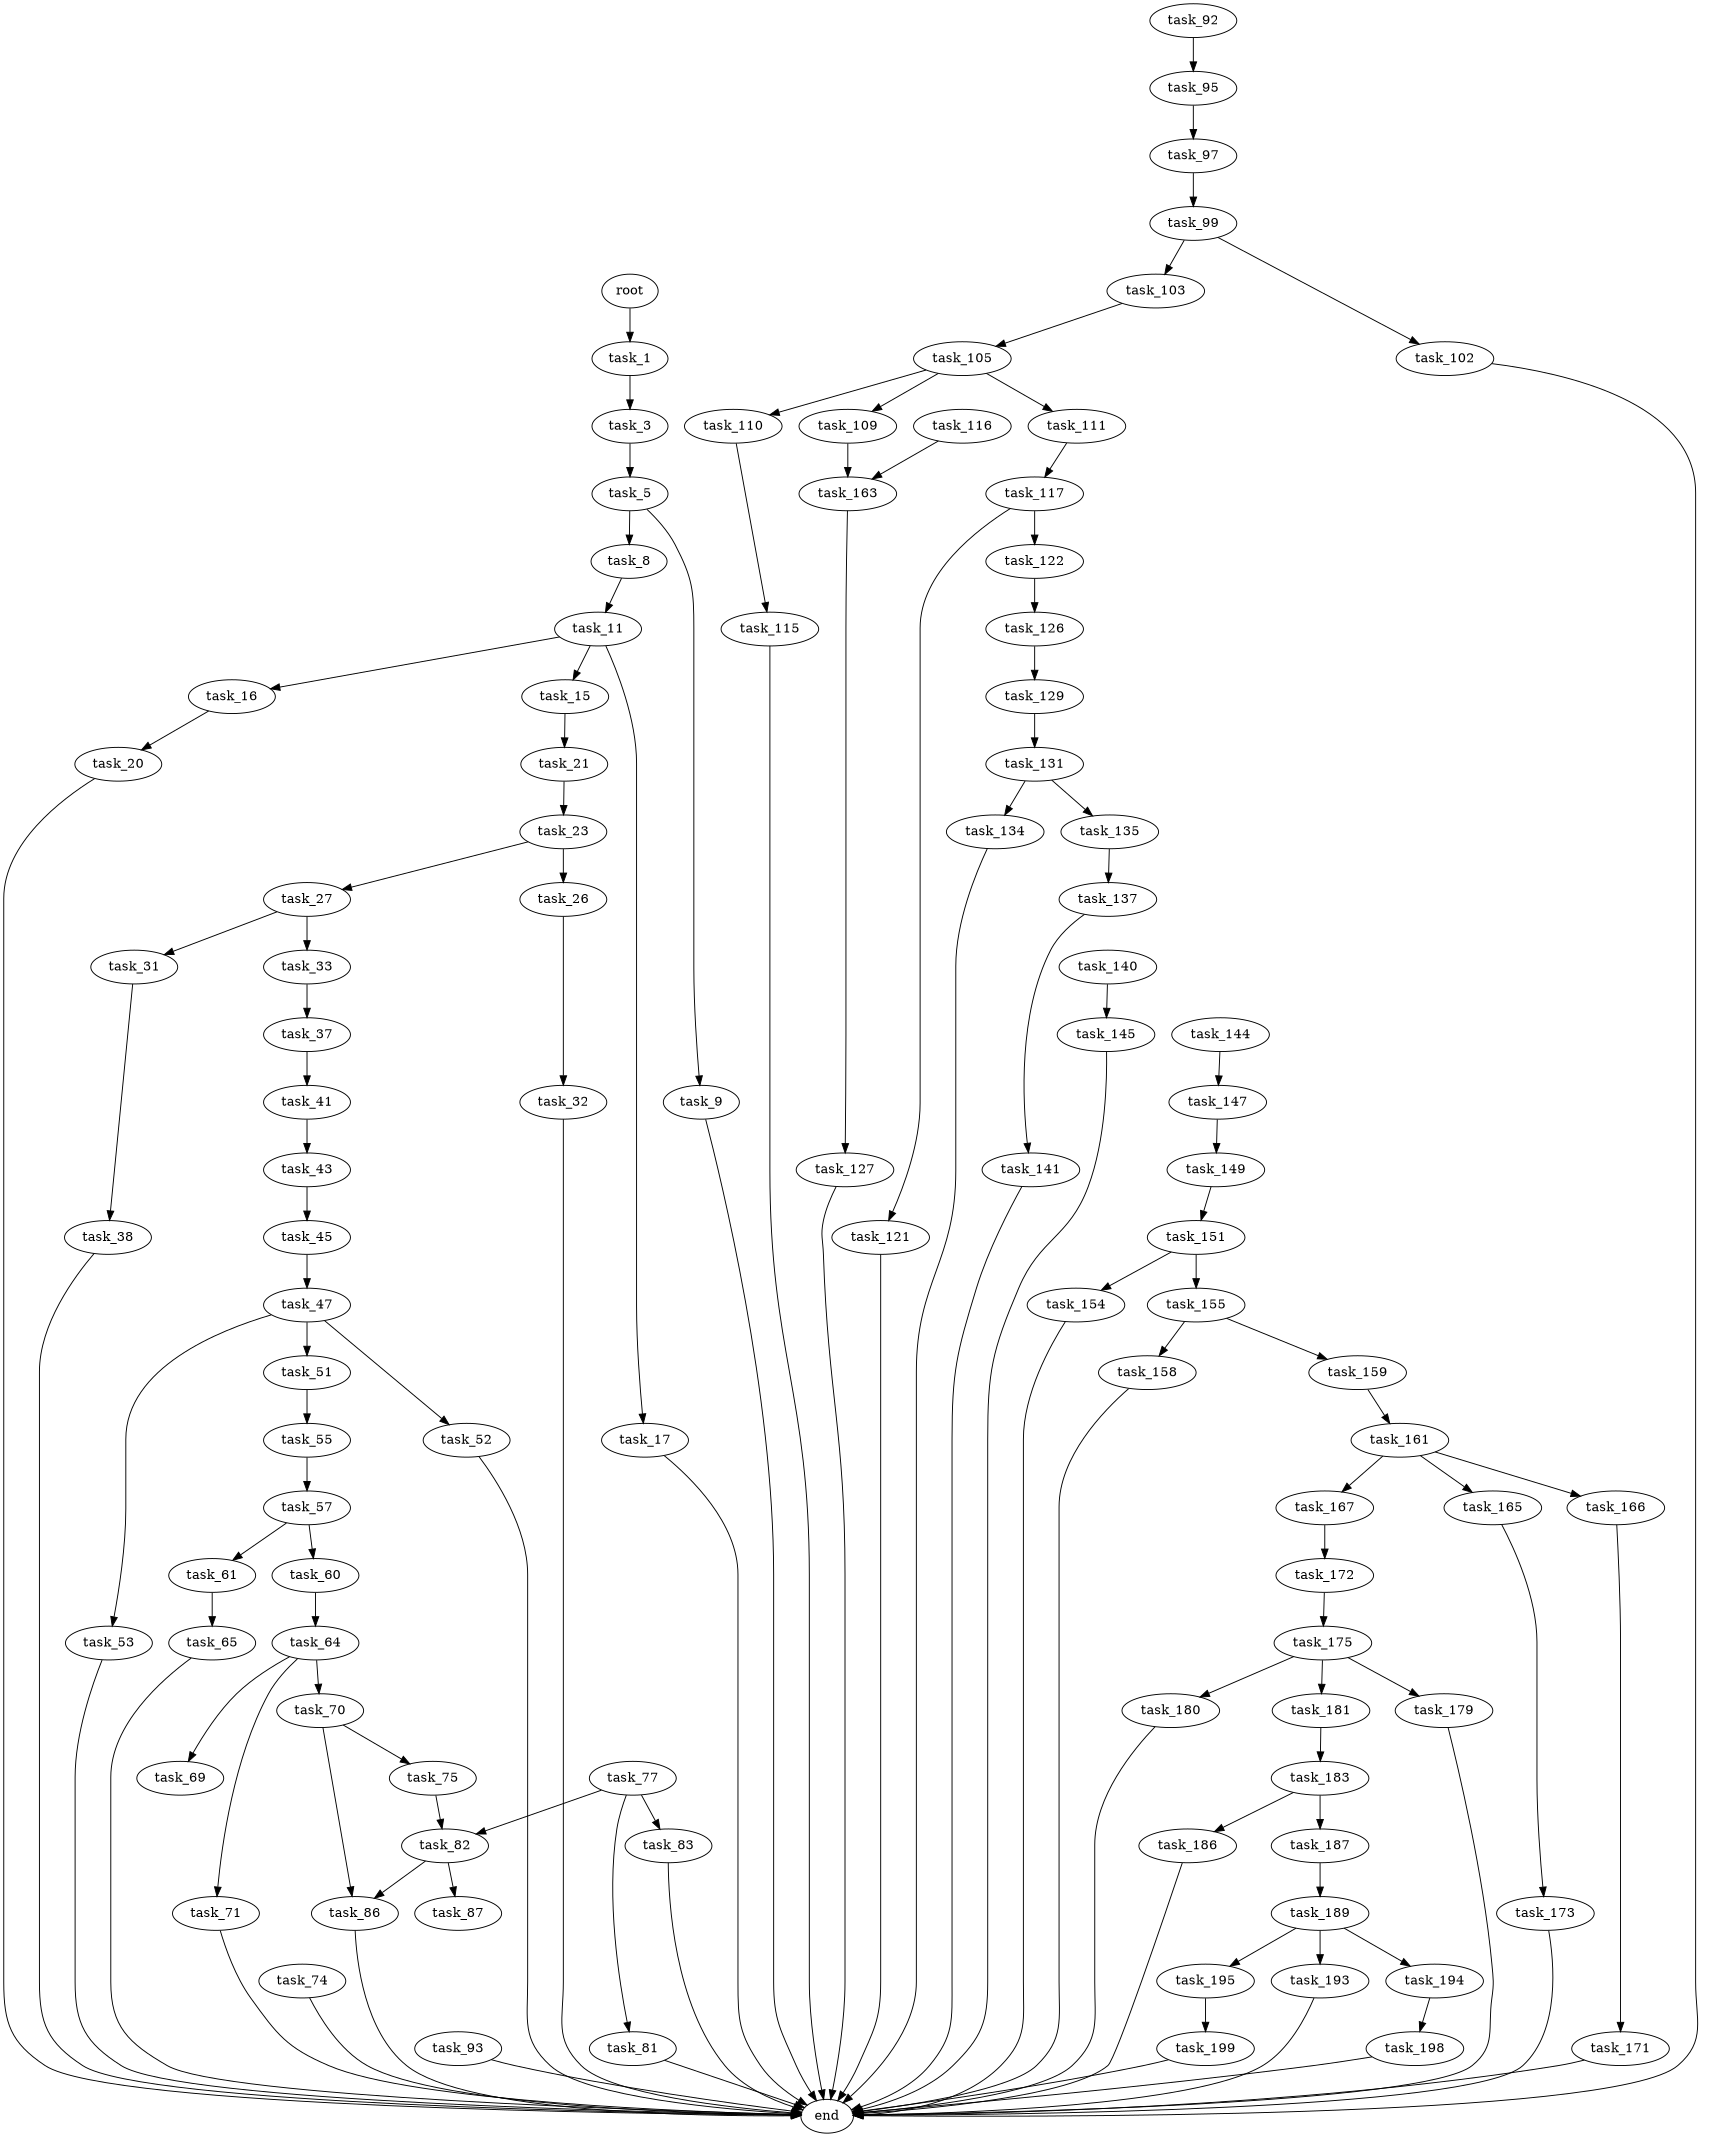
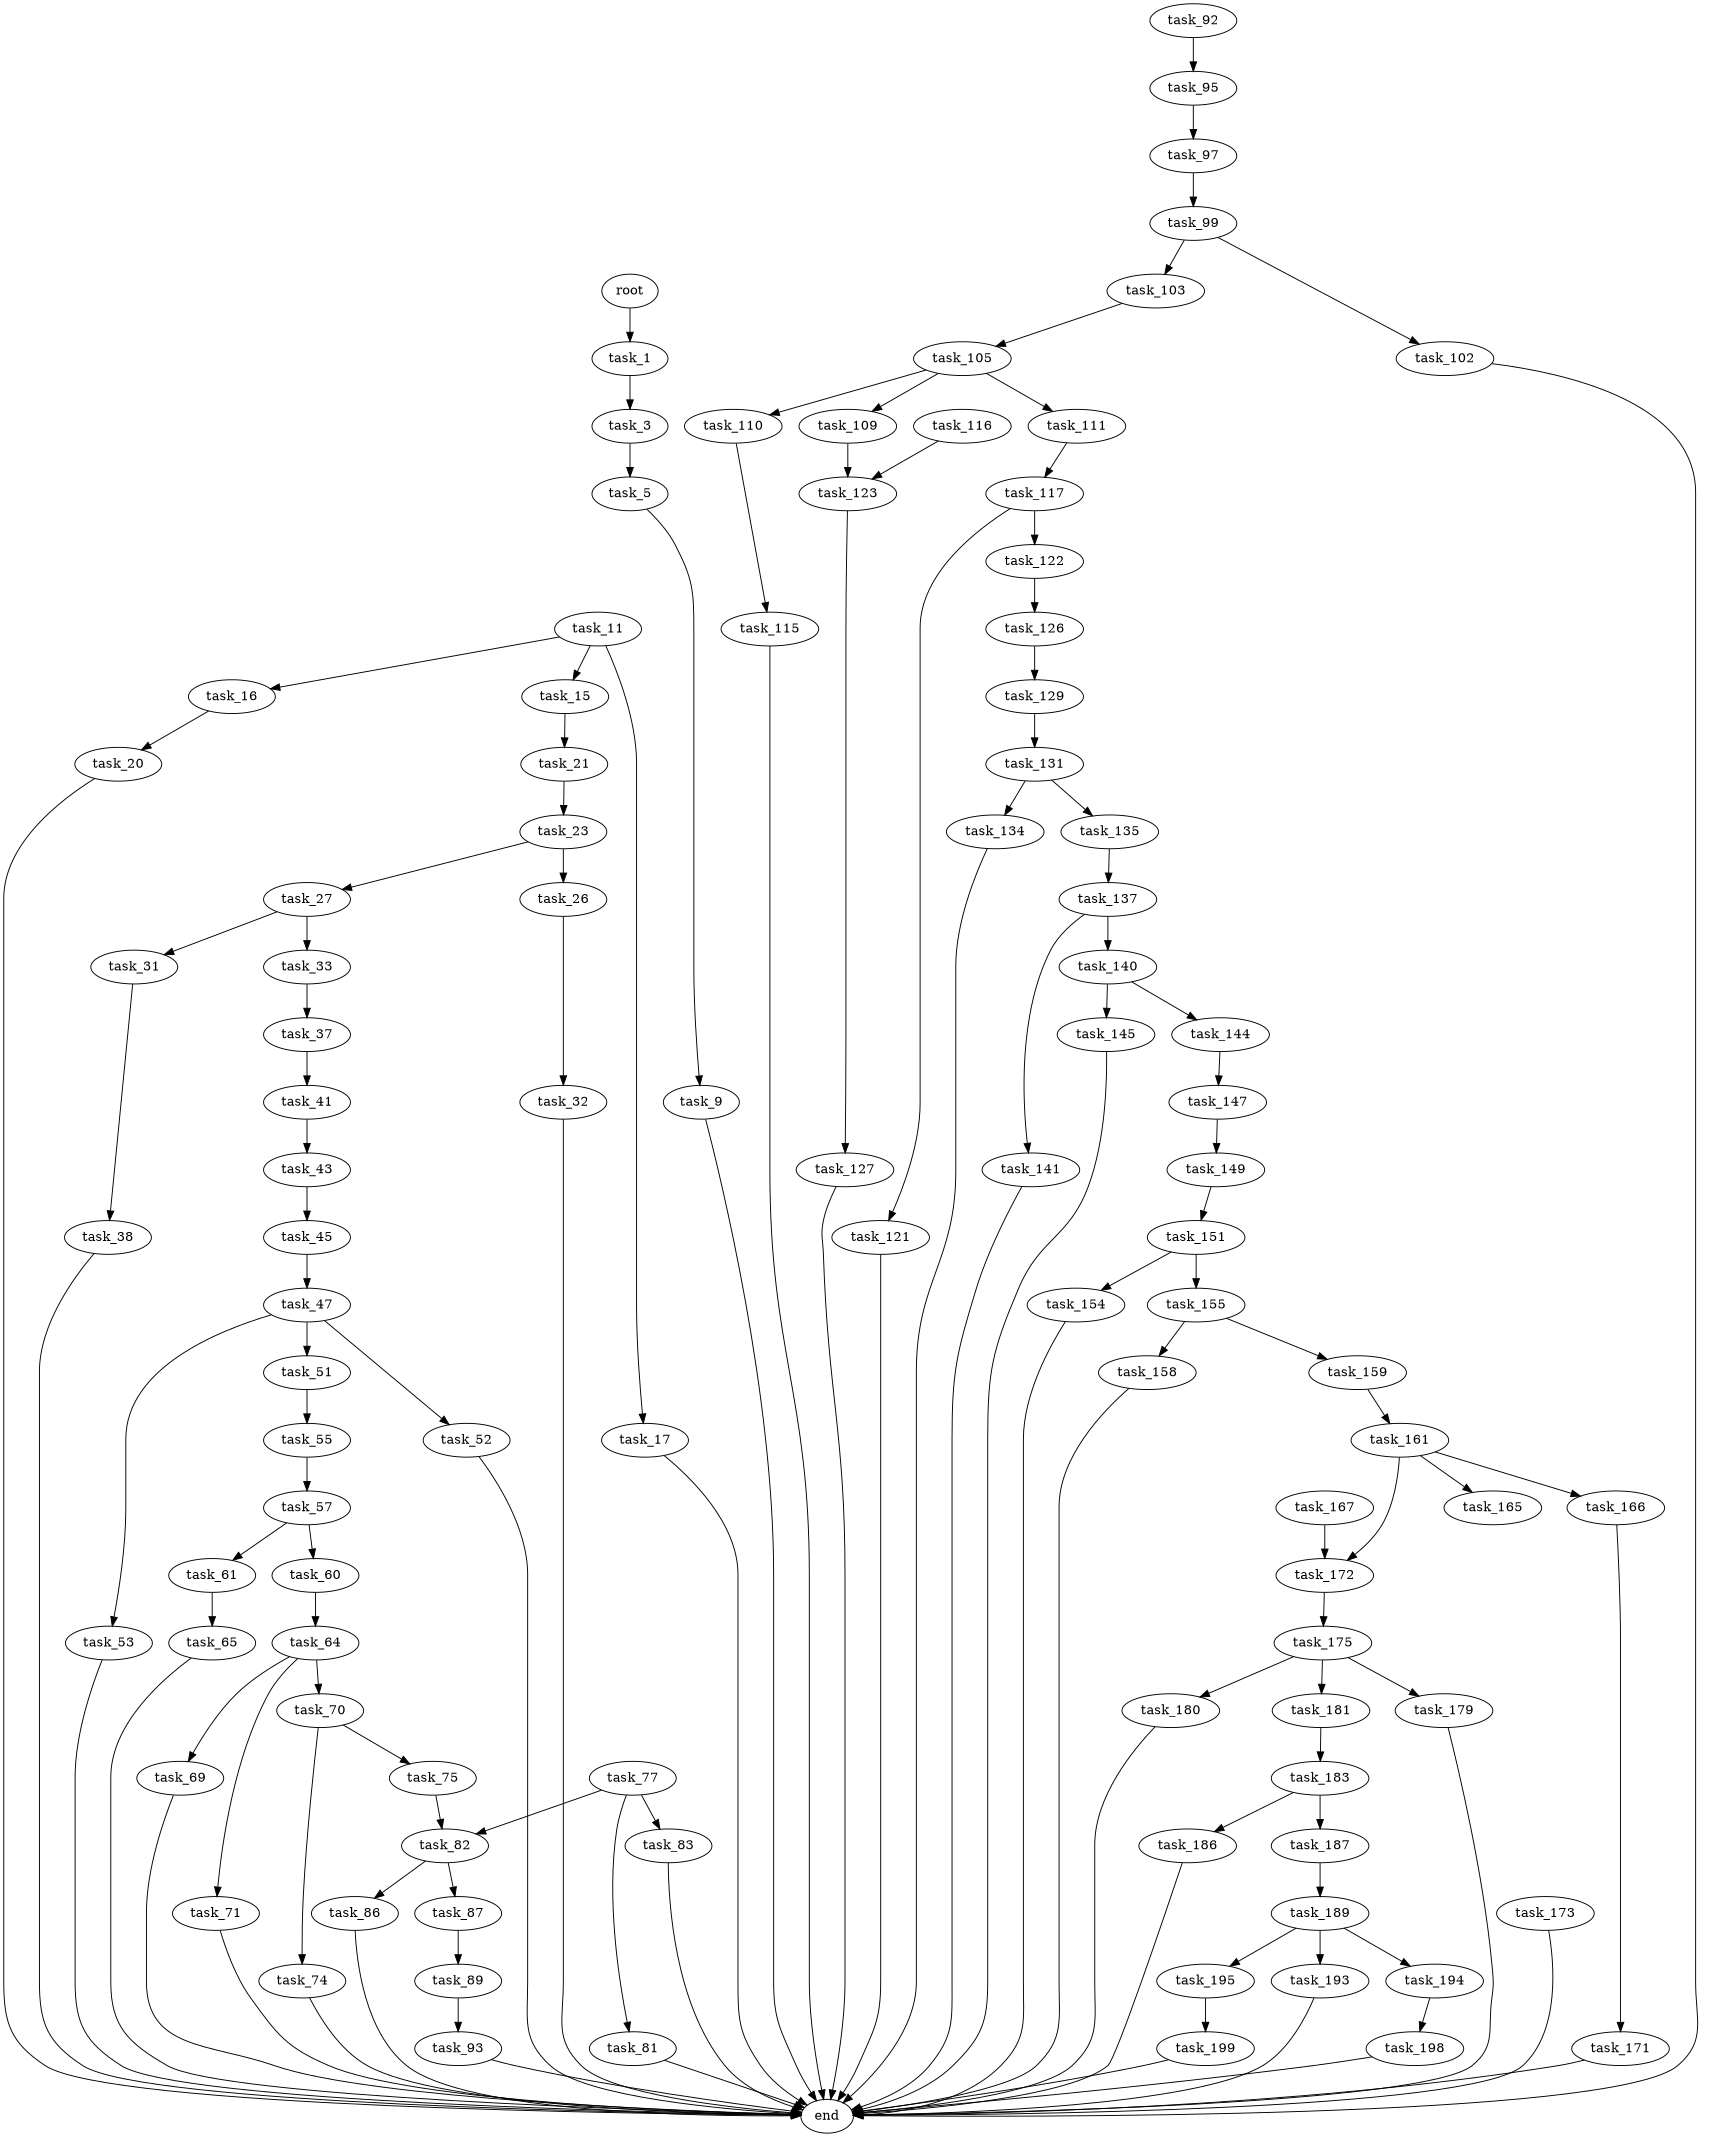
  digraph {
    root
    task_1
    task_3
    task_5
-   task_8
    task_9
    task_11
    end
    task_15
    task_16
    task_17
    task_21
    task_20
    task_23
    task_26
    task_27
    task_32
    task_31
    task_33
    task_38
    task_37
    task_41
    task_43
    task_45
    task_47
    task_51
    task_52
    task_53
    task_55
    task_57
    task_60
    task_61
    task_64
    task_65
    task_69
    task_70
    task_71
    task_74
    task_75
    task_82
    task_77
    task_81
    task_83
    task_86
    task_87
+   task_89
    task_93
    task_92
    task_95
    task_97
    task_99
    task_102
    task_103
    task_105
    task_109
    task_110
    task_111
-   task_123 [label=task_163]
+   task_123
    task_115
    task_117
    task_116
    task_121
    task_122
    task_127
    task_126
    task_129
    task_131
    task_134
    task_135
    task_137
    task_140
    task_141
    task_144
    task_145
    task_147
    task_149
    task_151
    task_154
    task_155
    task_158
    task_159
    task_161
    task_165
    task_166
    task_167
    task_173
    task_171
    task_172
    task_175
    task_179
    task_180
    task_181
    task_183
    task_186
    task_187
    task_189
    task_193
    task_194
    task_195
    task_198
    task_199
    root -> task_1
    task_1 -> task_3
    task_3 -> task_5
-   task_5 -> task_8
    task_5 -> task_9
-   task_8 -> task_11
    task_9 -> end
    task_11 -> task_15
    task_11 -> task_16
    task_11 -> task_17
    task_15 -> task_21
    task_16 -> task_20
    task_17 -> end
    task_21 -> task_23
    task_20 -> end
    task_23 -> task_26
    task_23 -> task_27
    task_26 -> task_32
    task_27 -> task_31
    task_27 -> task_33
    task_32 -> end
    task_31 -> task_38
    task_33 -> task_37
    task_38 -> end
    task_37 -> task_41
    task_41 -> task_43
    task_43 -> task_45
    task_45 -> task_47
    task_47 -> task_51
    task_47 -> task_52
    task_47 -> task_53
    task_51 -> task_55
    task_52 -> end
    task_53 -> end
    task_55 -> task_57
    task_57 -> task_60
    task_57 -> task_61
    task_60 -> task_64
    task_61 -> task_65
    task_64 -> task_69
    task_64 -> task_70
    task_64 -> task_71
    task_65 -> end
-   task_70 -> task_86
+   task_69 -> end
+   task_70 -> task_74
    task_70 -> task_75
    task_71 -> end
    task_74 -> end
    task_75 -> task_82
    task_82 -> task_86
    task_82 -> task_87
    task_77 -> task_82
    task_77 -> task_81
    task_77 -> task_83
    task_81 -> end
    task_83 -> end
    task_86 -> end
+   task_87 -> task_89
+   task_89 -> task_93
    task_93 -> end
    task_92 -> task_95
    task_95 -> task_97
    task_97 -> task_99
    task_99 -> task_102
    task_99 -> task_103
    task_102 -> end
    task_103 -> task_105
    task_105 -> task_109
    task_105 -> task_110
    task_105 -> task_111
    task_109 -> task_123
    task_110 -> task_115
    task_111 -> task_117
    task_123 -> task_127
    task_115 -> end
    task_117 -> task_121
    task_117 -> task_122
    task_116 -> task_123
    task_121 -> end
    task_122 -> task_126
    task_127 -> end
    task_126 -> task_129
    task_129 -> task_131
    task_131 -> task_134
    task_131 -> task_135
    task_134 -> end
    task_135 -> task_137
+   task_137 -> task_140
    task_137 -> task_141
+   task_140 -> task_144
    task_140 -> task_145
    task_141 -> end
    task_144 -> task_147
    task_145 -> end
    task_147 -> task_149
    task_149 -> task_151
    task_151 -> task_154
    task_151 -> task_155
    task_154 -> end
    task_155 -> task_158
    task_155 -> task_159
    task_158 -> end
    task_159 -> task_161
    task_161 -> task_165
    task_161 -> task_166
-   task_161 -> task_167
-   task_165 -> task_173
+   task_161 -> task_172
    task_166 -> task_171
    task_167 -> task_172
    task_173 -> end
    task_171 -> end
    task_172 -> task_175
    task_175 -> task_179
    task_175 -> task_180
    task_175 -> task_181
    task_179 -> end
    task_180 -> end
    task_181 -> task_183
    task_183 -> task_186
    task_183 -> task_187
    task_186 -> end
    task_187 -> task_189
    task_189 -> task_193
    task_189 -> task_194
    task_189 -> task_195
    task_193 -> end
    task_194 -> task_198
    task_195 -> task_199
    task_198 -> end
    task_199 -> end
  }
